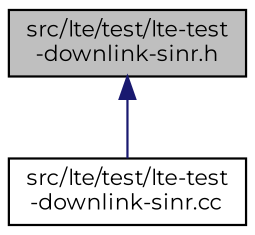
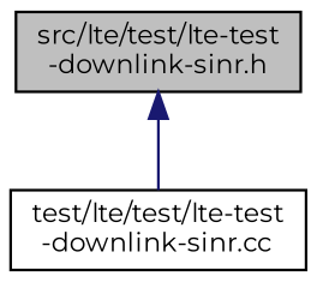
  digraph {
    fontname=Montserrat
    node [color=black fontname=Montserrat fontsize=10 shape=record style=filled]
    n1 [fillcolor=grey75 fontcolor=black height=0.2 label="src/lte/test/lte-test\l-downlink-sinr.h" width=0.4]
-   n2 [fillcolor=white height=0.2 label="src/lte/test/lte-test\l-downlink-sinr.cc" width=0.4]
+   n2 [fillcolor=white height=0.2 label="test/lte/test/lte-test\l-downlink-sinr.cc" width=0.4]
    n1 -> n2 [color=midnightblue dir=back fontname=Montserrat fontsize=10 labelfontname=Helvetica labelfontsize=10 style=solid]
  }
